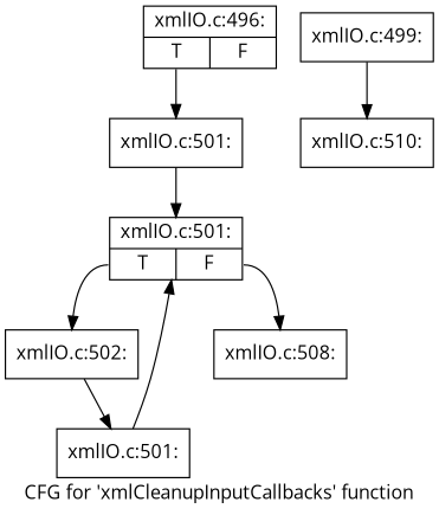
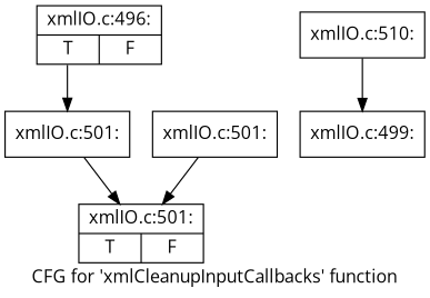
  digraph {
    fontname="Open Sans"
    label="CFG for 'xmlCleanupInputCallbacks' function"
    node [fontname="Open Sans" shape=record]
    edge [fontname="Open Sans"]
    n1 [label="{xmlIO.c:496:|{<s0>T|<s1>F}}"]
    n2 [label="{xmlIO.c:501:}"]
    n3 [label="{xmlIO.c:501:|{<s0>T|<s1>F}}"]
    n4 [label="{xmlIO.c:499:}"]
    n5 [label="{xmlIO.c:510:}"]
-   n6 [label="{xmlIO.c:502:}"]
-   n7 [label="{xmlIO.c:508:}"]
    n8 [label="{xmlIO.c:501:}"]
    n1 -> n2 [tailport=s0]
    n2 -> n3
-   n3 -> n6 [tailport=s0]
-   n3 -> n7 [tailport=s1]
-   n4 -> n5
-   n6 -> n8
+   n5 -> n4
    n8 -> n3
  }
